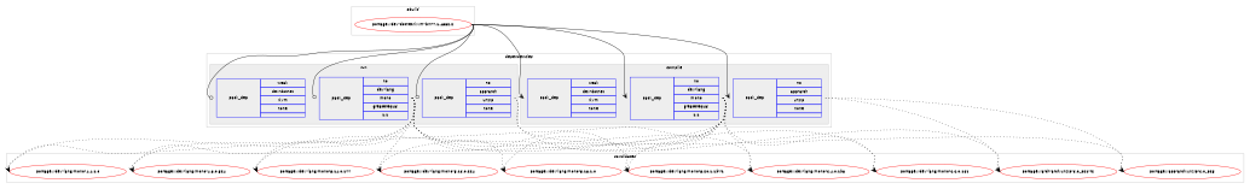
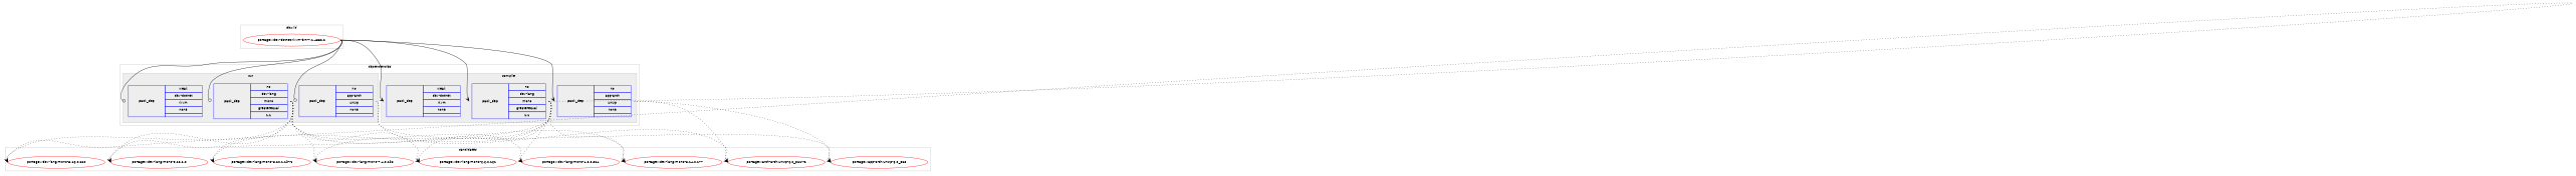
  digraph {
    compound=true
    concentrate=true
    fontname=Helvetica
    fontsize=10
    newrank=true
    rankdir=TB
    ranksep=1.5
    node [color=red fontname=Helvetica fontsize=10]
    edge [arrowhead=vee headport=w style=dotted tailport=e weight=100]
    n1 [label="portage://dev-dotnet/ikvm-bin-7.1.4532.2" width=4]
    n2 [color=blue label=<<TABLE BORDER="0" CELLBORDER="1" CELLSPACING="0" CELLPADDING="4" WIDTH="220"><TR><TD ROWSPAN="6" CELLPADDING="30">pack_dep</TD></TR><TR><TD WIDTH="110">no</TD></TR><TR><TD>app-arch</TD></TR><TR><TD>unzip</TD></TR><TR><TD>none</TD></TR><TR><TD></TD></TR></TABLE>> shape=none]
    n3 [color=blue label=<<TABLE BORDER="0" CELLBORDER="1" CELLSPACING="0" CELLPADDING="4" WIDTH="220"><TR><TD ROWSPAN="6" CELLPADDING="30">pack_dep</TD></TR><TR><TD WIDTH="110">no</TD></TR><TR><TD>dev-lang</TD></TR><TR><TD>mono</TD></TR><TR><TD>greaterequal</TD></TR><TR><TD>1.1</TD></TR></TABLE>> shape=none]
    n4 [color=blue label=<<TABLE BORDER="0" CELLBORDER="1" CELLSPACING="0" CELLPADDING="4" WIDTH="220"><TR><TD ROWSPAN="6" CELLPADDING="30">pack_dep</TD></TR><TR><TD WIDTH="110">weak</TD></TR><TR><TD>dev-dotnet</TD></TR><TR><TD>ikvm</TD></TR><TR><TD>none</TD></TR><TR><TD></TD></TR></TABLE>> shape=none]
    n5 [color=blue label=<<TABLE BORDER="0" CELLBORDER="1" CELLSPACING="0" CELLPADDING="4" WIDTH="220"><TR><TD ROWSPAN="6" CELLPADDING="30">pack_dep</TD></TR><TR><TD WIDTH="110">no</TD></TR><TR><TD>app-arch</TD></TR><TR><TD>unzip</TD></TR><TR><TD>none</TD></TR><TR><TD></TD></TR></TABLE>> shape=none]
    n6 [color=blue label=<<TABLE BORDER="0" CELLBORDER="1" CELLSPACING="0" CELLPADDING="4" WIDTH="220"><TR><TD ROWSPAN="6" CELLPADDING="30">pack_dep</TD></TR><TR><TD WIDTH="110">no</TD></TR><TR><TD>dev-lang</TD></TR><TR><TD>mono</TD></TR><TR><TD>greaterequal</TD></TR><TR><TD>1.1</TD></TR></TABLE>> shape=none]
    n7 [color=blue label=<<TABLE BORDER="0" CELLBORDER="1" CELLSPACING="0" CELLPADDING="4" WIDTH="220"><TR><TD ROWSPAN="6" CELLPADDING="30">pack_dep</TD></TR><TR><TD WIDTH="110">weak</TD></TR><TR><TD>dev-dotnet</TD></TR><TR><TD>ikvm</TD></TR><TR><TD>none</TD></TR><TR><TD></TD></TR></TABLE>> shape=none]
    n8 [label="portage://app-arch/unzip-6.0_p25" width=4]
    n9 [label="portage://arch-arch/unzip-6.0_p21-r2" width=4]
    n10 [label="portage://dev-lang/mono-6.6.0.161" width=4]
-   n11 [label="portage://dev-lang/mono-6.4.0.198" width=4]
+   n11 [label="portage://dev-lang/mono-7.4.0.198" width=4]
    n12 [label="portage://dev-lang/mono-5.20.1.19-r1" width=4]
    n13 [label="portage://dev-lang/mono-5.18.1.0" width=4]
-   n14 [label="portage://dev-lang/mono-5.16.0.224" width=4]
+   n14 [label="portage://dev-lang/mono-5.16.0.220" width=4]
    n15 [label="portage://dev-lang/mono-5.14.0.177" width=4]
    n16 [label="portage://dev-lang/mono-4.8.0.524" width=4]
-   n17 [label="portage://dev-lang/mono-4.4.1.0" width=4]
    subgraph cluster_1 {
      color=gray
      label=<<i>ebuild</i>>
      n1
    }
    subgraph cluster_2 {
      color=gray
      label=<<i>dependencies</i>>
      subgraph cluster_3 {
        color=gray
        fillcolor="#eeeeee"
        label=<<i>compile</i>>
        style=filled
        subgraph sub_4 {
          color=gray
          fillcolor="#eeeeee"
          label=<<i>compile</i>>
          style=filled
          n2
        }
        subgraph sub_5 {
          color=gray
          fillcolor="#eeeeee"
          label=<<i>compile</i>>
          style=filled
          n3
        }
        subgraph sub_6 {
          color=gray
          fillcolor="#eeeeee"
          label=<<i>compile</i>>
          style=filled
          n4
        }
      }
      subgraph cluster_7 {
        color=gray
        fillcolor="#eeeeee"
        label=<<i>compile and run</i>>
        style=filled
      }
      subgraph cluster_8 {
        color=gray
        fillcolor="#eeeeee"
        label=<<i>run</i>>
        style=filled
        subgraph sub_9 {
          color=gray
          fillcolor="#eeeeee"
          label=<<i>run</i>>
          style=filled
          n5
        }
        subgraph sub_10 {
          color=gray
          fillcolor="#eeeeee"
          label=<<i>run</i>>
          style=filled
          n6
        }
        subgraph sub_11 {
          color=gray
          fillcolor="#eeeeee"
          label=<<i>run</i>>
          style=filled
          n7
        }
      }
    }
    subgraph cluster_12 {
      color=gray
      label=<<i>candidates</i>>
      rank=same
      subgraph sub_13 {
        color=black
        label=<<i>candidates</i>>
        nodesep=1
        rank=same
        n8
        n9
      }
      subgraph sub_14 {
        color=black
        label=<<i>candidates</i>>
        nodesep=1
        rank=same
        n10
        n11
        n12
        n13
        n14
        n15
        n16
-       n17
      }
      subgraph sub_15 {
        color=black
        label=<<i>candidates</i>>
        nodesep=1
        rank=same
      }
      subgraph sub_16 {
        color=black
        label=<<i>candidates</i>>
        nodesep=1
        rank=same
        n8
        n9
      }
      subgraph sub_17 {
        color=black
        label=<<i>candidates</i>>
        nodesep=1
        rank=same
        n10
        n11
        n12
        n13
        n14
        n15
        n16
-       n17
      }
      subgraph sub_18 {
        color=black
        label=<<i>candidates</i>>
        nodesep=1
        rank=same
      }
    }
    n1 -> n2 [style=solid weight=20]
    n1 -> n3 [style=solid weight=20]
    n1 -> n4 [style=solid weight=20]
    n1 -> n5 [arrowhead=odot style=solid weight=20]
    n1 -> n6 [arrowhead=odot style=solid weight=20]
    n1 -> n7 [arrowhead=odot style=solid weight=20]
    n2 -> n8
    n2 -> n9
    n3 -> n10
    n3 -> n11
    n3 -> n12
    n3 -> n13
    n3 -> n14
    n3 -> n15
    n3 -> n16
-   n3 -> n17
    n5 -> n8
    n5 -> n9
    n6 -> n10
    n6 -> n11
    n6 -> n12
    n6 -> n13
    n6 -> n14
    n6 -> n15
    n6 -> n16
-   n6 -> n17
  }
